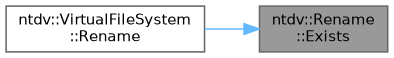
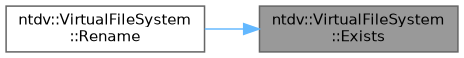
  digraph {
    rankdir=RL
    node [fontname=Helvetica fontsize=10 shape=box style=filled]
-   n1 [color=gray40 fillcolor=grey60 fontcolor=black height=0.2 label="ntdv::Rename\l::Exists" width=0.4]
+   n1 [color=gray40 fillcolor=grey60 fontcolor=black height=0.2 label="ntdv::VirtualFileSystem\l::Exists" width=0.4]
    n2 [color=grey40 fillcolor=white height=0.2 label="ntdv::VirtualFileSystem\l::Rename" width=0.4]
    n1 -> n2 [color=steelblue1 dir=back fontname=Helvetica fontsize=10 labelfontname=Helvetica labelfontsize=10 style=solid]
  }
